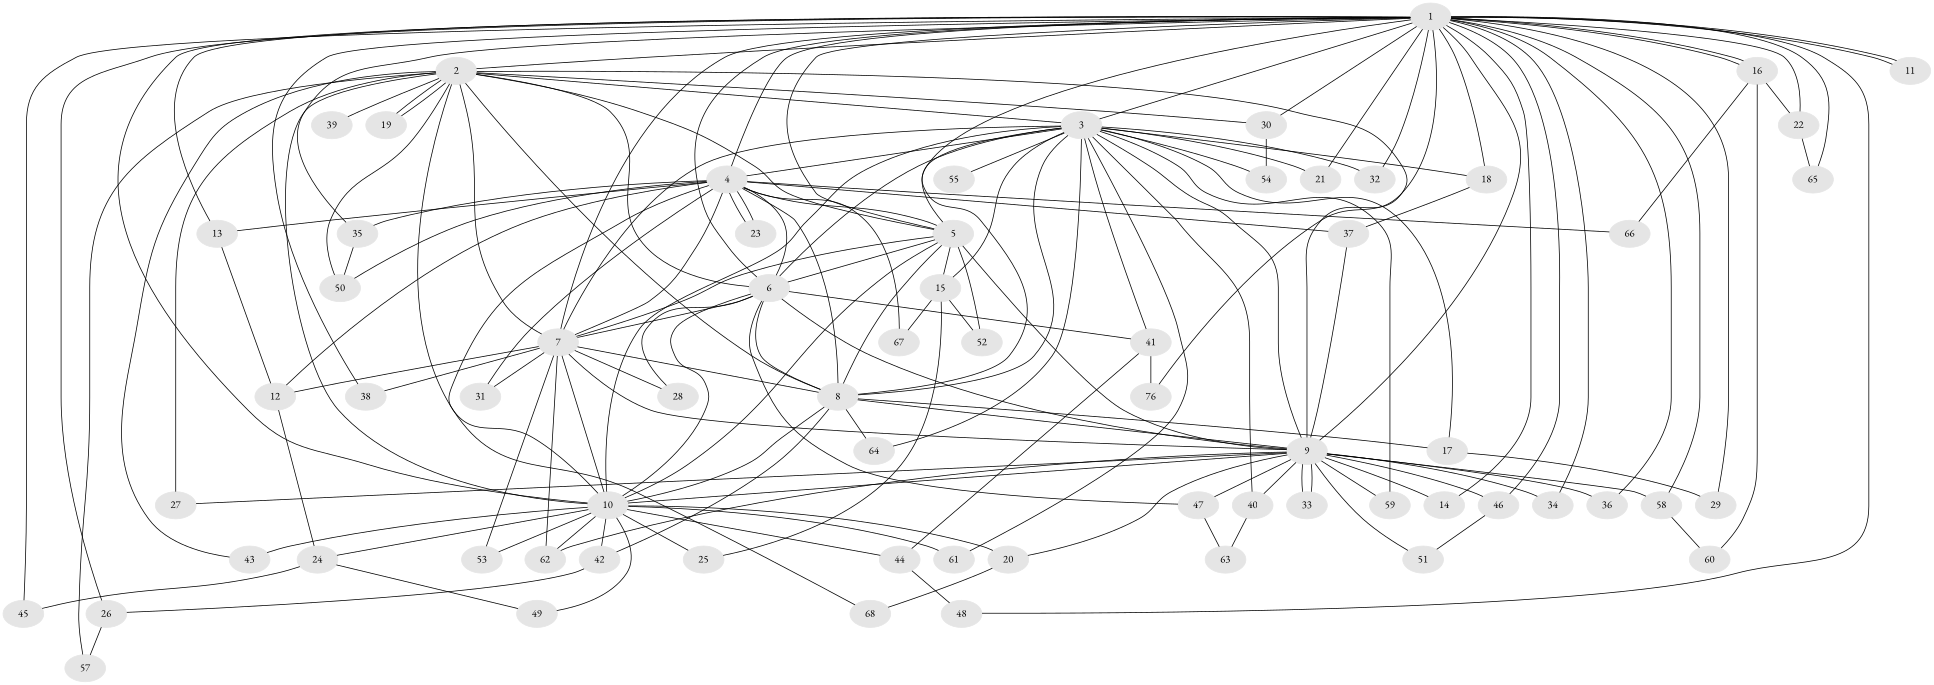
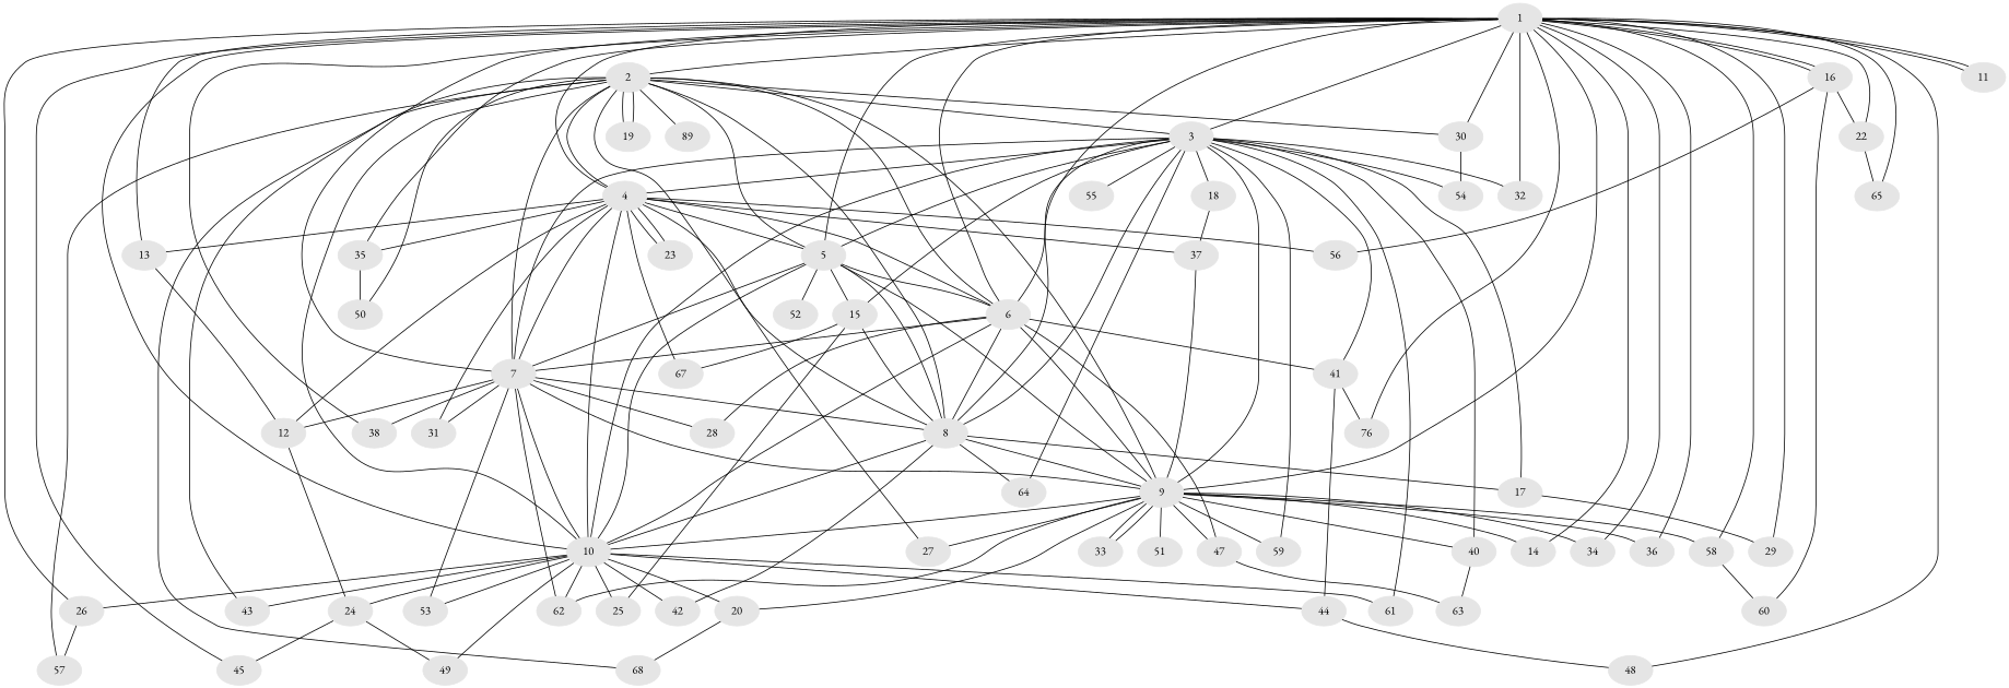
  graph {
    fontname="EB Garamond"
    node [color=gray90 fontname="EB Garamond" style=filled]
    edge [fontname="EB Garamond"]
    1
    2
    3
    4
    5
    6
    7
    8
    9
    10
    11
    13
    14
    16
    18
-   21
    22
    26
    29
    30
    32
    34
    35
    36
    38
    45
-   46
    48
    n29 [label=76]
    58
    65
    19
    27
-   39
+   39 [label=89]
    43
    50
    57
    68
    15
    17
    40
    41
    54
    55
    59
    61
    64
    12
    23
    31
    37
-   66
+   66 [label=56]
    67
    52
    28
    47
    53
    62
    42
    20
    33
    51
    24
    25
    44
    49
    60
    63
    1 -- 2
    1 -- 3
    1 -- 4
    1 -- 5
    1 -- 6
    1 -- 7
    1 -- 8
    1 -- 9
    1 -- 10
    1 -- 11
    1 -- 11
    1 -- 13
    1 -- 14
    1 -- 16
    1 -- 16
-   1 -- 18
-   1 -- 21
    1 -- 22
    1 -- 26
    1 -- 29
    1 -- 30
    1 -- 32
    1 -- 34
    1 -- 35
    1 -- 36
    1 -- 38
    1 -- 45
-   1 -- 46
    1 -- 48
    1 -- n29
    1 -- 58
    1 -- 65
    2 -- 3
-   50 -- 4
+   2 -- 4
    2 -- 5
    2 -- 6
    2 -- 7
    2 -- 8
    2 -- 9
    2 -- 10
    2 -- 30
    2 -- 19
    2 -- 19
    2 -- 27
    2 -- 39
    2 -- 43
    2 -- 50
    2 -- 57
    2 -- 68
    3 -- 4
    3 -- 5
    3 -- 6
    3 -- 7
    3 -- 8
    3 -- 9
    3 -- 10
    3 -- 18
-   3 -- 21
    3 -- 32
    3 -- 15
    3 -- 17
    3 -- 40
    3 -- 41
    3 -- 54
    3 -- 55
    3 -- 59
    3 -- 61
    3 -- 64
    4 -- 5
    4 -- 6
    4 -- 7
    4 -- 8
    4 -- 10
    4 -- 13
    4 -- 35
    4 -- 12
    4 -- 23
    4 -- 23
    4 -- 31
    4 -- 37
    4 -- 66
    4 -- 67
    5 -- 6
    5 -- 7
    5 -- 8
    5 -- 9
    5 -- 10
    5 -- 15
    5 -- 52
    6 -- 7
    6 -- 8
    6 -- 9
    6 -- 10
    6 -- 41
    6 -- 28
    6 -- 47
    7 -- 8
    7 -- 9
    7 -- 10
    7 -- 38
    7 -- 12
    7 -- 31
    7 -- 28
    7 -- 53
    7 -- 62
    8 -- 9
    8 -- 10
    8 -- 17
    8 -- 64
    8 -- 42
    9 -- 10
    9 -- 14
    9 -- 34
    9 -- 36
-   9 -- 46
    9 -- 58
    9 -- 27
    9 -- 40
    9 -- 59
    9 -- 47
    9 -- 62
    9 -- 20
    9 -- 33
    9 -- 33
    9 -- 51
-   42 -- 26
+   10 -- 26
    10 -- 43
    10 -- 61
    10 -- 53
    10 -- 62
    10 -- 42
    10 -- 20
    10 -- 24
    10 -- 25
    10 -- 44
    10 -- 49
    13 -- 12
    16 -- 22
    16 -- 66
    16 -- 60
    18 -- 37
    22 -- 65
    26 -- 57
    30 -- 54
    35 -- 50
-   46 -- 51
    58 -- 60
    15 -- 67
-   15 -- 52
+   15 -- 8
    15 -- 25
    17 -- 29
    40 -- 63
    41 -- n29
    41 -- 44
    12 -- 24
    37 -- 9
    47 -- 63
    20 -- 68
    24 -- 45
    24 -- 49
    44 -- 48
  }
